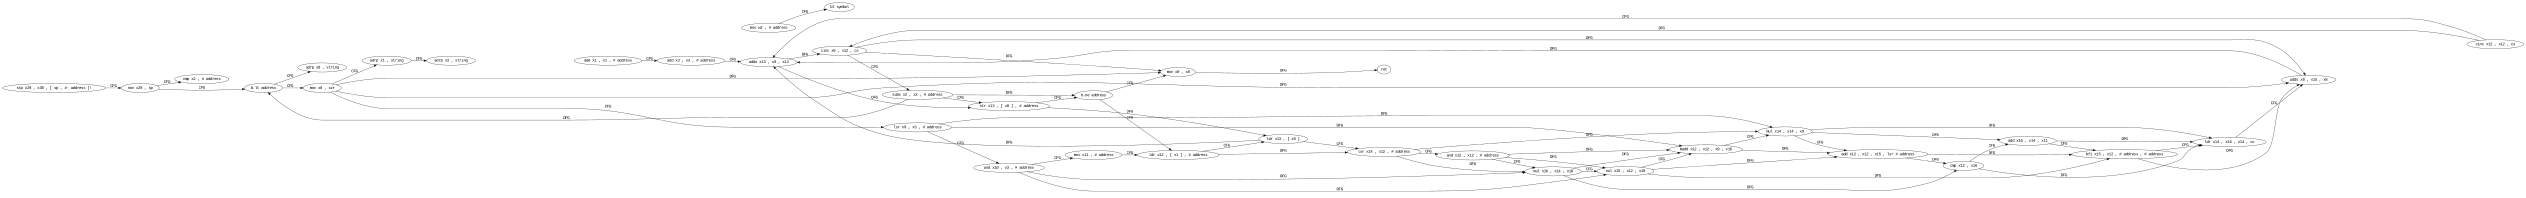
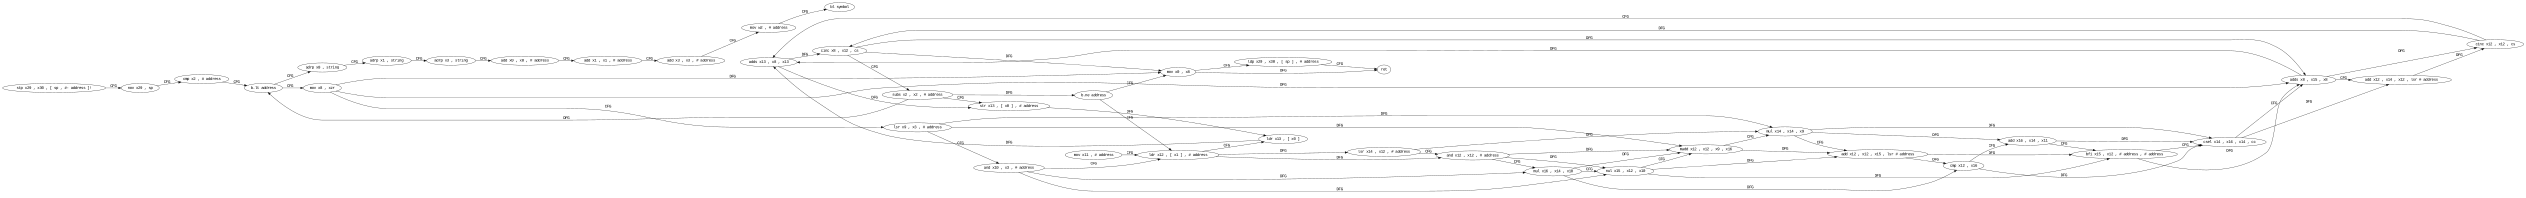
  digraph {
    fontname="Liberation Mono"
    rankdir=LR
    node [fontname="Liberation Mono"]
    edge [fontname="Liberation Mono"]
    n1 [label="stp x29 , x30 , [ sp , #- address ]!"]
    n2 [label="mov x29 , sp"]
    n3 [label="cmp x2 , # address"]
    n4 [label="b.lt address"]
    n5 [label="adrp x0 , string"]
    n6 [label="mov x8 , xzr"]
    n7 [label="adrp x1 , string"]
    n8 [label="lsr x9 , x3 , # address"]
    n9 [label="adds x8 , x15 , x8"]
    n10 [label="mov x0 , x8"]
    n11 [label="adrp x3 , string"]
    n12 [label="and x10 , x3 , # address"]
    n13 [label="madd x12 , x12 , x9 , x16"]
    n14 [label="mul x14 , x14 , x9"]
    n15 [label="adds x13 , x8 , x13"]
+   n16 [label="add x12 , x14 , x12 , lsr # address"]
    n17 [label="cinc x12 , x12 , cs"]
+   n18 [label="ldp x29 , x30 , [ sp ] , # address"]
    n19 [label=ret]
+   n20 [label="add x0 , x0 , # address"]
    n21 [label="add x1 , x1 , # address"]
    n22 [label="add x3 , x3 , # address"]
    n23 [label="mov w2 , # address"]
    n24 [label="bl symbol"]
    n25 [label="mov x11 , # address"]
    n26 [label="mul x16 , x14 , x10"]
    n27 [label="mul x15 , x12 , x10"]
    n28 [label="add x12 , x12 , x15 , lsr # address"]
    n29 [label="add x16 , x14 , x11"]
-   n30 [label="ldr x14 , x16 , x14 , cc"]
+   n30 [label="csel x14 , x16 , x14 , cc"]
    n31 [label="ldr x12 , [ x1 ] , # address"]
    n32 [label="cmp x12 , x16"]
    n33 [label="bfi x15 , x12 , # address , # address"]
    n34 [label="ldr x13 , [ x0 ]"]
    n35 [label="lsr x14 , x12 , # address"]
    n36 [label="and x12 , x12 , # address"]
    n37 [label="cinc x8 , x12 , cs"]
    n38 [label="str x13 , [ x0 ] , # address"]
    n39 [label="subs x2 , x2 , # address"]
    n40 [label="b.ne address"]
    n1 -> n2 [label=CFG]
    n2 -> n3 [label=CFG]
-   n2 -> n4 [label=CFG]
+   n3 -> n4 [label=CFG]
    n4 -> n5 [label=CFG]
    n4 -> n6 [label=CFG]
-   n6 -> n7 [label=CFG]
+   n5 -> n7 [label=CFG]
    n6 -> n8 [label=CFG]
    n6 -> n9 [label=DFG]
    n6 -> n10 [label=DFG]
    n7 -> n11 [label=CFG]
    n8 -> n12 [label=CFG]
    n8 -> n13 [label=DFG]
    n8 -> n14 [label=DFG]
    n9 -> n15 [label=DFG]
+   n9 -> n16 [label=CFG]
+   n9 -> n17 [label=DFG]
+   n10 -> n18 [label=CFG]
    n10 -> n19 [label=DFG]
-   n12 -> n25 [label=CFG]
+   n11 -> n20 [label=CFG]
+   n12 -> n31 [label=CFG]
    n12 -> n26 [label=DFG]
    n12 -> n27 [label=DFG]
    n13 -> n14 [label=CFG]
    n13 -> n28 [label=DFG]
    n14 -> n28 [label=CFG]
    n14 -> n29 [label=DFG]
    n14 -> n30 [label=DFG]
    n15 -> n37 [label=DFG]
    n15 -> n38 [label=DFG]
+   n16 -> n17 [label=DFG]
    n17 -> n15 [label=CFG]
    n17 -> n37 [label=DFG]
+   n18 -> n19 [label=CFG]
+   n20 -> n21 [label=CFG]
    n21 -> n22 [label=CFG]
-   n22 -> n15 [label=CFG]
+   n22 -> n23 [label=CFG]
    n23 -> n24 [label=CFG]
    n25 -> n31 [label=CFG]
    n26 -> n13 [label=DFG]
    n26 -> n27 [label=CFG]
    n26 -> n32 [label=DFG]
    n27 -> n13 [label=CFG]
    n27 -> n28 [label=DFG]
    n27 -> n33 [label=DFG]
    n28 -> n32 [label=DFG]
    n28 -> n33 [label=DFG]
    n29 -> n30 [label=DFG]
    n29 -> n33 [label=CFG]
    n30 -> n9 [label=CFG]
+   n30 -> n16 [label=DFG]
    n31 -> n34 [label=CFG]
    n31 -> n35 [label=DFG]
+   n31 -> n36 [label=DFG]
    n32 -> n29 [label=CFG]
    n32 -> n30 [label=DFG]
    n33 -> n9 [label=DFG]
    n33 -> n30 [label=CFG]
    n34 -> n15 [label=DFG]
-   n34 -> n35 [label=CFG]
    n35 -> n14 [label=DFG]
-   n35 -> n26 [label=DFG]
    n35 -> n36 [label=CFG]
    n36 -> n13 [label=DFG]
    n36 -> n26 [label=CFG]
    n36 -> n27 [label=DFG]
    n37 -> n9 [label=DFG]
    n37 -> n10 [label=DFG]
    n37 -> n39 [label=CFG]
    n38 -> n34 [label=DFG]
-   n38 -> n40 [label=CFG]
    n39 -> n4 [label=DFG]
    n39 -> n38 [label=CFG]
    n39 -> n40 [label=DFG]
    n40 -> n10 [label=CFG]
    n40 -> n31 [label=CFG]
  }
